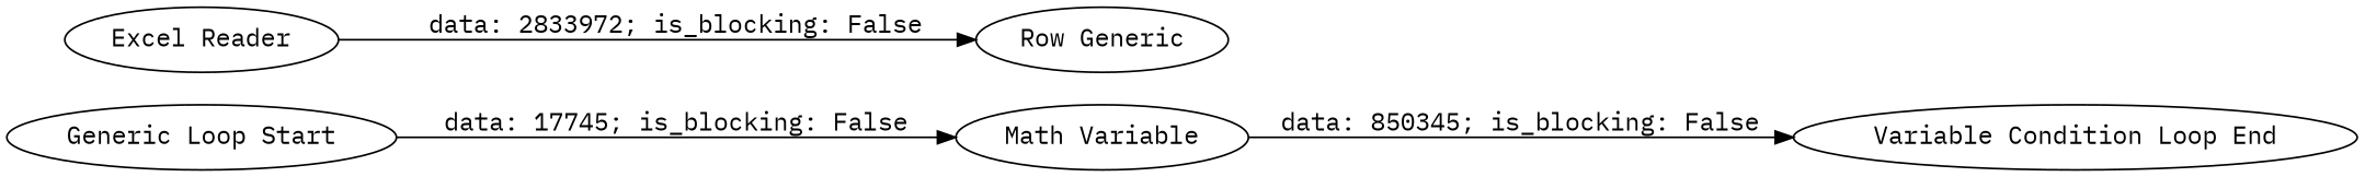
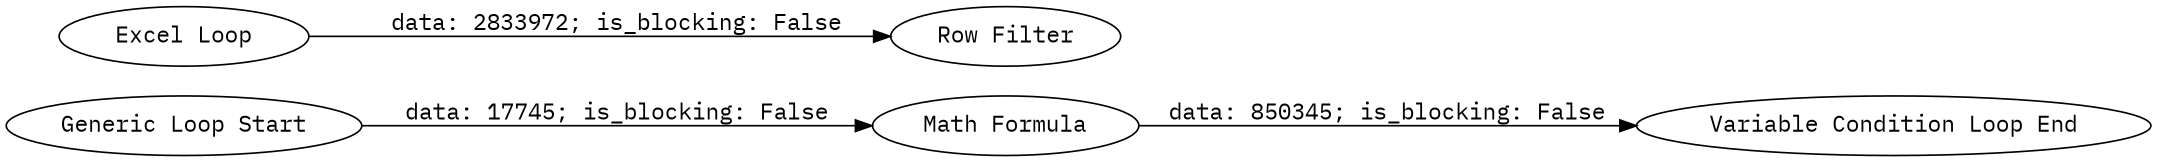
  digraph {
    fontname="IBM Plex Mono"
    rankdir=LR
    node [fontname="IBM Plex Mono"]
    edge [fontname="IBM Plex Mono"]
    n1 [label="Generic Loop Start"]
-   n2 [label="Math Variable"]
+   n2 [label="Math Formula"]
    n3 [label="Variable Condition Loop End"]
-   n4 [label="Excel Reader"]
-   n5 [label="Row Generic"]
+   n4 [label="Excel Loop"]
+   n5 [label="Row Filter"]
    n1 -> n2 [label="data: 17745; is_blocking: False"]
    n2 -> n3 [label="data: 850345; is_blocking: False"]
    n4 -> n5 [label="data: 2833972; is_blocking: False"]
  }
